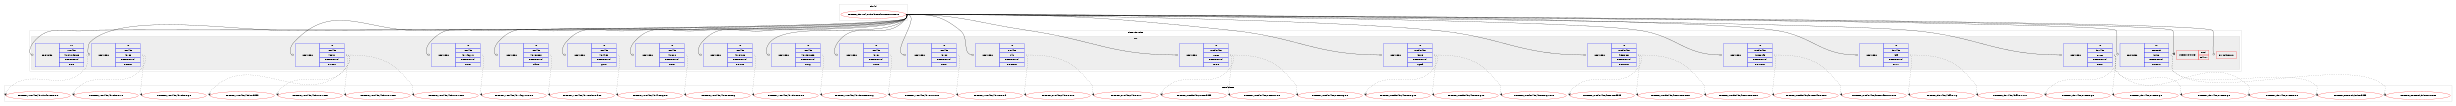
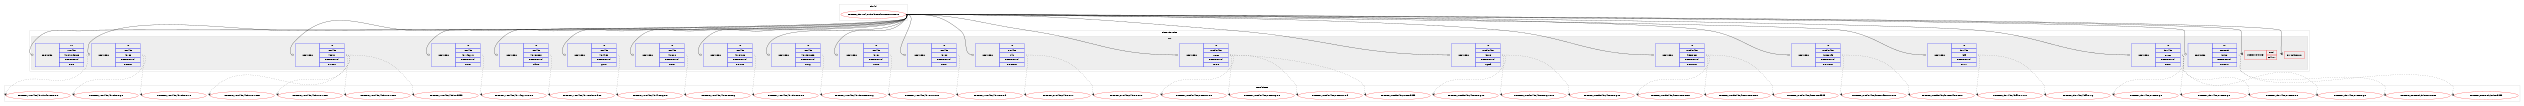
  digraph {
    compound=true
    concentrate=true
    fontname=Helvetica
    fontsize=10
    newrank=true
    rankdir=TB
    ranksep=1.5
    node [color=red fontname=Helvetica fontsize=10]
    edge [arrowhead=vee headport=w style=dotted tailport=e weight=100]
    n1 [label="portage://dev-util/android-studio-2023.1.1.22-r1" width=4]
    n2 [label=<<TABLE BORDER="0" CELLBORDER="1" CELLSPACING="0" CELLPADDING="4"><TR><TD CELLPADDING="10">any_of_group</TD></TR></TABLE>> shape=none]
    n3 [label=<<TABLE BORDER="0" CELLBORDER="1" CELLSPACING="0" CELLPADDING="4"><TR><TD ROWSPAN="3" CELLPADDING="10">use_conditional</TD></TR><TR><TD>pack</TD></TR><TR><TD>selinux</TD></TR></TABLE>> shape=none]
    n4 [color=blue label=<<TABLE BORDER="0" CELLBORDER="1" CELLSPACING="0" CELLPADDING="4" WIDTH="220"><TR><TD ROWSPAN="6" CELLPADDING="30">pack_dep</TD></TR><TR><TD WIDTH="110">no</TD></TR><TR><TD>app-arch</TD></TR><TR><TD>bzip2</TD></TR><TR><TD>greaterequal</TD></TR><TR><TD>1.0.8-r4</TD></TR></TABLE>> shape=none]
    n5 [color=blue label=<<TABLE BORDER="0" CELLBORDER="1" CELLSPACING="0" CELLPADDING="4" WIDTH="220"><TR><TD ROWSPAN="6" CELLPADDING="30">pack_dep</TD></TR><TR><TD WIDTH="110">no</TD></TR><TR><TD>dev-libs</TD></TR><TR><TD>expat</TD></TR><TR><TD>greaterequal</TD></TR><TR><TD>2.5.0</TD></TR></TABLE>> shape=none]
    n6 [color=blue label=<<TABLE BORDER="0" CELLBORDER="1" CELLSPACING="0" CELLPADDING="4" WIDTH="220"><TR><TD ROWSPAN="6" CELLPADDING="30">pack_dep</TD></TR><TR><TD WIDTH="110">no</TD></TR><TR><TD>dev-libs</TD></TR><TR><TD>libffi</TD></TR><TR><TD>greaterequal</TD></TR><TR><TD>3.4.4</TD></TR></TABLE>> shape=none]
    n7 [color=blue label=<<TABLE BORDER="0" CELLBORDER="1" CELLSPACING="0" CELLPADDING="4" WIDTH="220"><TR><TD ROWSPAN="6" CELLPADDING="30">pack_dep</TD></TR><TR><TD WIDTH="110">no</TD></TR><TR><TD>media-libs</TD></TR><TR><TD>fontconfig</TD></TR><TR><TD>greaterequal</TD></TR><TR><TD>2.14.0-r1</TD></TR></TABLE>> shape=none]
    n8 [color=blue label=<<TABLE BORDER="0" CELLBORDER="1" CELLSPACING="0" CELLPADDING="4" WIDTH="220"><TR><TD ROWSPAN="6" CELLPADDING="30">pack_dep</TD></TR><TR><TD WIDTH="110">no</TD></TR><TR><TD>media-libs</TD></TR><TR><TD>freetype</TD></TR><TR><TD>greaterequal</TD></TR><TR><TD>2.12.1-r1</TD></TR></TABLE>> shape=none]
    n9 [color=blue label=<<TABLE BORDER="0" CELLBORDER="1" CELLSPACING="0" CELLPADDING="4" WIDTH="220"><TR><TD ROWSPAN="6" CELLPADDING="30">pack_dep</TD></TR><TR><TD WIDTH="110">no</TD></TR><TR><TD>media-libs</TD></TR><TR><TD>libpng</TD></TR><TR><TD>greaterequal</TD></TR><TR><TD>1.6.39</TD></TR></TABLE>> shape=none]
    n10 [color=blue label=<<TABLE BORDER="0" CELLBORDER="1" CELLSPACING="0" CELLPADDING="4" WIDTH="220"><TR><TD ROWSPAN="6" CELLPADDING="30">pack_dep</TD></TR><TR><TD WIDTH="110">no</TD></TR><TR><TD>media-libs</TD></TR><TR><TD>mesa</TD></TR><TR><TD>greaterequal</TD></TR><TR><TD>22.2.5</TD></TR></TABLE>> shape=none]
    n11 [color=blue label=<<TABLE BORDER="0" CELLBORDER="1" CELLSPACING="0" CELLPADDING="4" WIDTH="220"><TR><TD ROWSPAN="6" CELLPADDING="30">pack_dep</TD></TR><TR><TD WIDTH="110">no</TD></TR><TR><TD>sys-libs</TD></TR><TR><TD>zlib</TD></TR><TR><TD>greaterequal</TD></TR><TR><TD>1.2.13-r1</TD></TR></TABLE>> shape=none]
    n12 [color=blue label=<<TABLE BORDER="0" CELLBORDER="1" CELLSPACING="0" CELLPADDING="4" WIDTH="220"><TR><TD ROWSPAN="6" CELLPADDING="30">pack_dep</TD></TR><TR><TD WIDTH="110">no</TD></TR><TR><TD>x11-libs</TD></TR><TR><TD>libX11</TD></TR><TR><TD>greaterequal</TD></TR><TR><TD>1.8.1</TD></TR></TABLE>> shape=none]
    n13 [color=blue label=<<TABLE BORDER="0" CELLBORDER="1" CELLSPACING="0" CELLPADDING="4" WIDTH="220"><TR><TD ROWSPAN="6" CELLPADDING="30">pack_dep</TD></TR><TR><TD WIDTH="110">no</TD></TR><TR><TD>x11-libs</TD></TR><TR><TD>libXau</TD></TR><TR><TD>greaterequal</TD></TR><TR><TD>1.0.11</TD></TR></TABLE>> shape=none]
    n14 [color=blue label=<<TABLE BORDER="0" CELLBORDER="1" CELLSPACING="0" CELLPADDING="4" WIDTH="220"><TR><TD ROWSPAN="6" CELLPADDING="30">pack_dep</TD></TR><TR><TD WIDTH="110">no</TD></TR><TR><TD>x11-libs</TD></TR><TR><TD>libXdamage</TD></TR><TR><TD>greaterequal</TD></TR><TR><TD>1.1.6</TD></TR></TABLE>> shape=none]
    n15 [color=blue label=<<TABLE BORDER="0" CELLBORDER="1" CELLSPACING="0" CELLPADDING="4" WIDTH="220"><TR><TD ROWSPAN="6" CELLPADDING="30">pack_dep</TD></TR><TR><TD WIDTH="110">no</TD></TR><TR><TD>x11-libs</TD></TR><TR><TD>libXdmcp</TD></TR><TR><TD>greaterequal</TD></TR><TR><TD>1.1.4-r2</TD></TR></TABLE>> shape=none]
    n16 [color=blue label=<<TABLE BORDER="0" CELLBORDER="1" CELLSPACING="0" CELLPADDING="4" WIDTH="220"><TR><TD ROWSPAN="6" CELLPADDING="30">pack_dep</TD></TR><TR><TD WIDTH="110">no</TD></TR><TR><TD>x11-libs</TD></TR><TR><TD>libXext</TD></TR><TR><TD>greaterequal</TD></TR><TR><TD>1.3.5</TD></TR></TABLE>> shape=none]
    n17 [color=blue label=<<TABLE BORDER="0" CELLBORDER="1" CELLSPACING="0" CELLPADDING="4" WIDTH="220"><TR><TD ROWSPAN="6" CELLPADDING="30">pack_dep</TD></TR><TR><TD WIDTH="110">no</TD></TR><TR><TD>x11-libs</TD></TR><TR><TD>libXfixes</TD></TR><TR><TD>greaterequal</TD></TR><TR><TD>6.0.0</TD></TR></TABLE>> shape=none]
    n18 [color=blue label=<<TABLE BORDER="0" CELLBORDER="1" CELLSPACING="0" CELLPADDING="4" WIDTH="220"><TR><TD ROWSPAN="6" CELLPADDING="30">pack_dep</TD></TR><TR><TD WIDTH="110">no</TD></TR><TR><TD>x11-libs</TD></TR><TR><TD>libXrender</TD></TR><TR><TD>greaterequal</TD></TR><TR><TD>0.9.11</TD></TR></TABLE>> shape=none]
    n19 [color=blue label=<<TABLE BORDER="0" CELLBORDER="1" CELLSPACING="0" CELLPADDING="4" WIDTH="220"><TR><TD ROWSPAN="6" CELLPADDING="30">pack_dep</TD></TR><TR><TD WIDTH="110">no</TD></TR><TR><TD>x11-libs</TD></TR><TR><TD>libXxf86vm</TD></TR><TR><TD>greaterequal</TD></TR><TR><TD>1.1.5</TD></TR></TABLE>> shape=none]
    n20 [color=blue label=<<TABLE BORDER="0" CELLBORDER="1" CELLSPACING="0" CELLPADDING="4" WIDTH="220"><TR><TD ROWSPAN="6" CELLPADDING="30">pack_dep</TD></TR><TR><TD WIDTH="110">no</TD></TR><TR><TD>x11-libs</TD></TR><TR><TD>libdrm</TD></TR><TR><TD>greaterequal</TD></TR><TR><TD>2.4.114</TD></TR></TABLE>> shape=none]
    n21 [color=blue label=<<TABLE BORDER="0" CELLBORDER="1" CELLSPACING="0" CELLPADDING="4" WIDTH="220"><TR><TD ROWSPAN="6" CELLPADDING="30">pack_dep</TD></TR><TR><TD WIDTH="110">no</TD></TR><TR><TD>x11-libs</TD></TR><TR><TD>libxcb</TD></TR><TR><TD>greaterequal</TD></TR><TR><TD>1.15-r1</TD></TR></TABLE>> shape=none]
    n22 [color=blue label=<<TABLE BORDER="0" CELLBORDER="1" CELLSPACING="0" CELLPADDING="4" WIDTH="220"><TR><TD ROWSPAN="6" CELLPADDING="30">pack_dep</TD></TR><TR><TD WIDTH="110">no</TD></TR><TR><TD>x11-libs</TD></TR><TR><TD>libxshmfence</TD></TR><TR><TD>greaterequal</TD></TR><TR><TD>1.3.2</TD></TR></TABLE>> shape=none]
    n23 [label="portage://app-arch/bzip2-1.0.8-r5" width=4]
    n24 [label="portage://app-arch/bzip2-9999" width=4]
    n25 [label="portage://dev-libs/expat-2.5.0" width=4]
    n26 [label="portage://dev-libs/expat-2.6.0" width=4]
    n27 [label="portage://dev-libs/expat-2.6.1" width=4]
    n28 [label="portage://dev-libs/expat-2.6.2" width=4]
    n29 [label="portage://dev-libs/libffi-3.4.4-r4" width=4]
    n30 [label="portage://dev-libs/libffi-3.4.6" width=4]
    n31 [label="portage://media-libs/fontconfig-2.14.2-r3" width=4]
    n32 [label="portage://media-libs/fontconfig-2.15.0" width=4]
    n33 [label="portage://media-libs/freetype-2.13.0" width=4]
    n34 [label="portage://media-libs/freetype-2.13.2" width=4]
    n35 [label="portage://media-libs/freetype-9999" width=4]
    n36 [label="portage://media-libs/libpng-1.6.40-r1" width=4]
    n37 [label="portage://media-libs/libpng-1.6.42" width=4]
    n38 [label="portage://media-libs/libpng-1.6.43" width=4]
+   n39 [label="portage://media-libs/mesa-24.0.9" width=4]
    n40 [label="portage://media-libs/mesa-26.1.1" width=4]
    n41 [label="portage://media-libs/mesa-24.1.2" width=4]
    n42 [label="portage://media-libs/mesa-9999" width=4]
    n43 [label="portage://sys-libs/zlib-1.3-r4" width=4]
    n44 [label="portage://sys-libs/zlib-1.3.1-r1" width=4]
    n45 [label="portage://x11-libs/libXrender-0.9.11" width=4]
    n46 [label="portage://x11-libs/libX11-1.8.9" width=4]
    n47 [label="portage://x11-libs/libXau-1.0.11" width=4]
    n48 [label="portage://x11-libs/libXdamage-1.1.6" width=4]
    n49 [label="portage://x11-libs/libXdmcp-1.1.5" width=4]
    n50 [label="portage://x11-libs/libXext-1.3.6" width=4]
    n51 [label="portage://x11-libs/libXfixes-6.0.1" width=4]
    n52 [label="portage://x11-libs/libXxf86vm-1.1.5" width=4]
    n53 [label="portage://x11-libs/libdrm-2.4.120" width=4]
    n54 [label="portage://x11-libs/libdrm-2.4.121" width=4]
    n55 [label="portage://x11-libs/libdrm-2.4.122" width=4]
    n56 [label="portage://x11-libs/libdrm-9999" width=4]
    n57 [label="portage://x11-libs/libxcb-1.16.1" width=4]
    n58 [label="portage://x11-libs/libxcb-1.17.0" width=4]
    n59 [label="portage://x11-libs/libxshmfence-1.3.2" width=4]
    subgraph cluster_1 {
      color=gray
      label=<<i>ebuild</i>>
      rank=same
      n1
    }
    subgraph cluster_2 {
      color=gray
      label=<<i>dependencies</i>>
      subgraph cluster_3 {
        color=gray
        fillcolor="#eeeeee"
        label=<<i>compile</i>>
        style=filled
      }
      subgraph cluster_4 {
        color=gray
        fillcolor="#eeeeee"
        label=<<i>compile and run</i>>
        style=filled
      }
      subgraph cluster_5 {
        color=gray
        fillcolor="#eeeeee"
        label=<<i>run</i>>
        style=filled
        subgraph sub_6 {
          color=gray
          fillcolor="#eeeeee"
          label=<<i>run</i>>
          style=filled
          n2
        }
        subgraph sub_7 {
          color=gray
          fillcolor="#eeeeee"
          label=<<i>run</i>>
          style=filled
          n3
        }
        subgraph sub_8 {
          color=gray
          fillcolor="#eeeeee"
          label=<<i>run</i>>
          style=filled
          n4
        }
        subgraph sub_9 {
          color=gray
          fillcolor="#eeeeee"
          label=<<i>run</i>>
          style=filled
          n5
        }
        subgraph sub_10 {
          color=gray
          fillcolor="#eeeeee"
          label=<<i>run</i>>
          style=filled
          n6
        }
        subgraph sub_11 {
          color=gray
          fillcolor="#eeeeee"
          label=<<i>run</i>>
          style=filled
          n7
        }
        subgraph sub_12 {
          color=gray
          fillcolor="#eeeeee"
          label=<<i>run</i>>
          style=filled
          n8
        }
        subgraph sub_13 {
          color=gray
          fillcolor="#eeeeee"
          label=<<i>run</i>>
          style=filled
          n9
        }
        subgraph sub_14 {
          color=gray
          fillcolor="#eeeeee"
          label=<<i>run</i>>
          style=filled
          n10
        }
        subgraph sub_15 {
          color=gray
          fillcolor="#eeeeee"
          label=<<i>run</i>>
          style=filled
          n11
        }
        subgraph sub_16 {
          color=gray
          fillcolor="#eeeeee"
          label=<<i>run</i>>
          style=filled
          n12
        }
        subgraph sub_17 {
          color=gray
          fillcolor="#eeeeee"
          label=<<i>run</i>>
          style=filled
          n13
        }
        subgraph sub_18 {
          color=gray
          fillcolor="#eeeeee"
          label=<<i>run</i>>
          style=filled
          n14
        }
        subgraph sub_19 {
          color=gray
          fillcolor="#eeeeee"
          label=<<i>run</i>>
          style=filled
          n15
        }
        subgraph sub_20 {
          color=gray
          fillcolor="#eeeeee"
          label=<<i>run</i>>
          style=filled
          n16
        }
        subgraph sub_21 {
          color=gray
          fillcolor="#eeeeee"
          label=<<i>run</i>>
          style=filled
          n17
        }
        subgraph sub_22 {
          color=gray
          fillcolor="#eeeeee"
          label=<<i>run</i>>
          style=filled
          n18
        }
        subgraph sub_23 {
          color=gray
          fillcolor="#eeeeee"
          label=<<i>run</i>>
          style=filled
          n19
        }
        subgraph sub_24 {
          color=gray
          fillcolor="#eeeeee"
          label=<<i>run</i>>
          style=filled
          n20
        }
        subgraph sub_25 {
          color=gray
          fillcolor="#eeeeee"
          label=<<i>run</i>>
          style=filled
          n21
        }
        subgraph sub_26 {
          color=gray
          fillcolor="#eeeeee"
          label=<<i>run</i>>
          style=filled
          n22
        }
      }
    }
    subgraph cluster_27 {
      color=gray
      label=<<i>candidates</i>>
      rank=same
      subgraph sub_28 {
        color=black
        label=<<i>candidates</i>>
        nodesep=1
        rank=same
        n23
        n24
      }
      subgraph sub_29 {
        color=black
        label=<<i>candidates</i>>
        nodesep=1
        rank=same
        n25
        n26
        n27
        n28
      }
      subgraph sub_30 {
        color=black
        label=<<i>candidates</i>>
        nodesep=1
        rank=same
        n29
        n30
      }
      subgraph sub_31 {
        color=black
        label=<<i>candidates</i>>
        nodesep=1
        rank=same
        n31
        n32
      }
      subgraph sub_32 {
        color=black
        label=<<i>candidates</i>>
        nodesep=1
        rank=same
        n33
        n34
        n35
      }
      subgraph sub_33 {
        color=black
        label=<<i>candidates</i>>
        nodesep=1
        rank=same
        n36
        n37
        n38
      }
      subgraph sub_34 {
        color=black
        label=<<i>candidates</i>>
        nodesep=1
        rank=same
+       n39
        n40
        n41
        n42
      }
      subgraph sub_35 {
        color=black
        label=<<i>candidates</i>>
        nodesep=1
        rank=same
        n43
        n44
      }
      subgraph sub_36 {
        color=black
        label=<<i>candidates</i>>
        nodesep=1
        rank=same
        n45
      }
      subgraph sub_37 {
        color=black
        label=<<i>candidates</i>>
        nodesep=1
        rank=same
        n46
      }
      subgraph sub_38 {
        color=black
        label=<<i>candidates</i>>
        nodesep=1
        rank=same
        n47
      }
      subgraph sub_39 {
        color=black
        label=<<i>candidates</i>>
        nodesep=1
        rank=same
        n48
      }
      subgraph sub_40 {
        color=black
        label=<<i>candidates</i>>
        nodesep=1
        rank=same
        n49
      }
      subgraph sub_41 {
        color=black
        label=<<i>candidates</i>>
        nodesep=1
        rank=same
        n50
      }
      subgraph sub_42 {
        color=black
        label=<<i>candidates</i>>
        nodesep=1
        rank=same
        n51
      }
      subgraph sub_43 {
        color=black
        label=<<i>candidates</i>>
        nodesep=1
        rank=same
        n52
      }
      subgraph sub_44 {
        color=black
        label=<<i>candidates</i>>
        nodesep=1
        rank=same
        n53
        n54
        n55
        n56
      }
      subgraph sub_45 {
        color=black
        label=<<i>candidates</i>>
        nodesep=1
        rank=same
        n57
        n58
      }
      subgraph sub_46 {
        color=black
        label=<<i>candidates</i>>
        nodesep=1
        rank=same
        n59
      }
    }
-   n1 -> n2 [arrowhead=odot style=solid weight=20]
+   n1 -> n2 [style=solid weight=20]
    n1 -> n3 [style=solid weight=20]
    n1 -> n4 [arrowhead=odot style=solid weight=20]
    n1 -> n5 [arrowhead=odot style=solid weight=20]
    n1 -> n6 [arrowhead=odot style=solid weight=20]
    n1 -> n7 [arrowhead=odot style=solid weight=20]
    n1 -> n8 [arrowhead=odot style=solid weight=20]
    n1 -> n9 [arrowhead=odot style=solid weight=20]
    n1 -> n10 [arrowhead=odot style=solid weight=20]
    n1 -> n11 [arrowhead=odot style=solid weight=20]
    n1 -> n12 [arrowhead=odot style=solid weight=20]
    n1 -> n13 [arrowhead=odot style=solid weight=20]
    n1 -> n14 [arrowhead=odot style=solid weight=20]
    n1 -> n15 [arrowhead=odot style=solid weight=20]
    n1 -> n16 [arrowhead=odot style=solid weight=20]
    n1 -> n17 [arrowhead=odot style=solid weight=20]
    n1 -> n18 [arrowhead=odot style=solid weight=20]
    n1 -> n19 [arrowhead=odot style=solid weight=20]
    n1 -> n20 [arrowhead=odot style=solid weight=20]
    n1 -> n21 [arrowhead=odot style=solid weight=20]
    n1 -> n22 [arrowhead=odot style=solid weight=20]
    n4 -> n23
    n4 -> n24
    n5 -> n25
    n5 -> n26
    n5 -> n27
    n5 -> n28
    n6 -> n29
    n6 -> n30
    n7 -> n31
    n7 -> n32
    n8 -> n33
    n8 -> n34
    n8 -> n35
    n9 -> n36
    n9 -> n37
    n9 -> n38
+   n10 -> n39
    n10 -> n40
    n10 -> n41
    n10 -> n42
    n11 -> n43
    n11 -> n44
    n12 -> n46
    n13 -> n47
    n14 -> n48
    n15 -> n49
    n16 -> n50
    n17 -> n51
    n18 -> n45
    n19 -> n52
    n20 -> n53
    n20 -> n54
    n20 -> n55
    n20 -> n56
    n21 -> n57
    n21 -> n58
    n22 -> n59
  }
